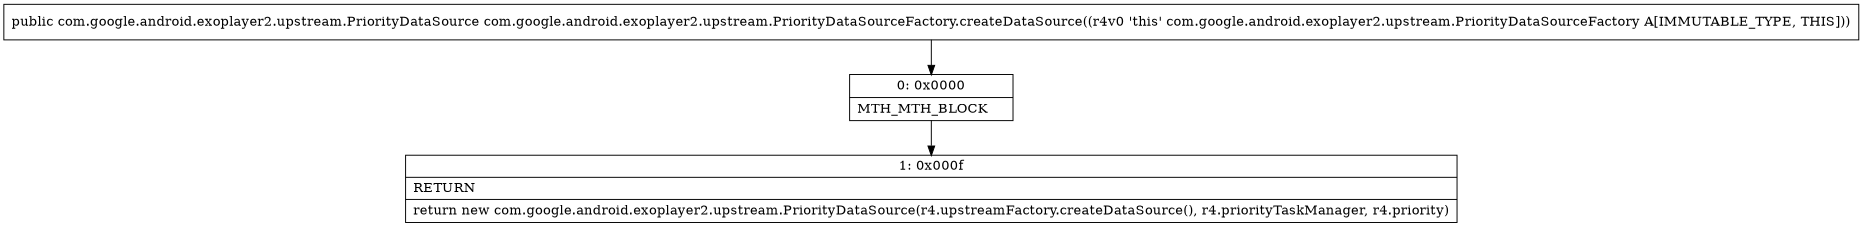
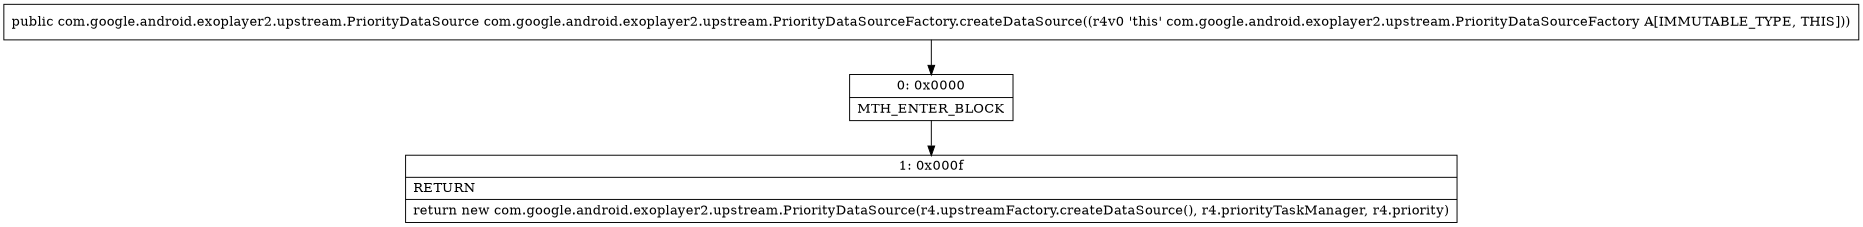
  digraph {
    node [shape=record]
-   n1 [label="{0\:\ 0x0000|MTH_MTH_BLOCK\l}"]
+   n1 [label="{0\:\ 0x0000|MTH_ENTER_BLOCK\l}"]
    n2 [label="{1\:\ 0x000f|RETURN\l|return new com.google.android.exoplayer2.upstream.PriorityDataSource(r4.upstreamFactory.createDataSource(), r4.priorityTaskManager, r4.priority)\l}"]
    n3 [label="{public com.google.android.exoplayer2.upstream.PriorityDataSource com.google.android.exoplayer2.upstream.PriorityDataSourceFactory.createDataSource((r4v0 'this' com.google.android.exoplayer2.upstream.PriorityDataSourceFactory A[IMMUTABLE_TYPE, THIS])) }"]
    n1 -> n2
    n3 -> n1
  }
